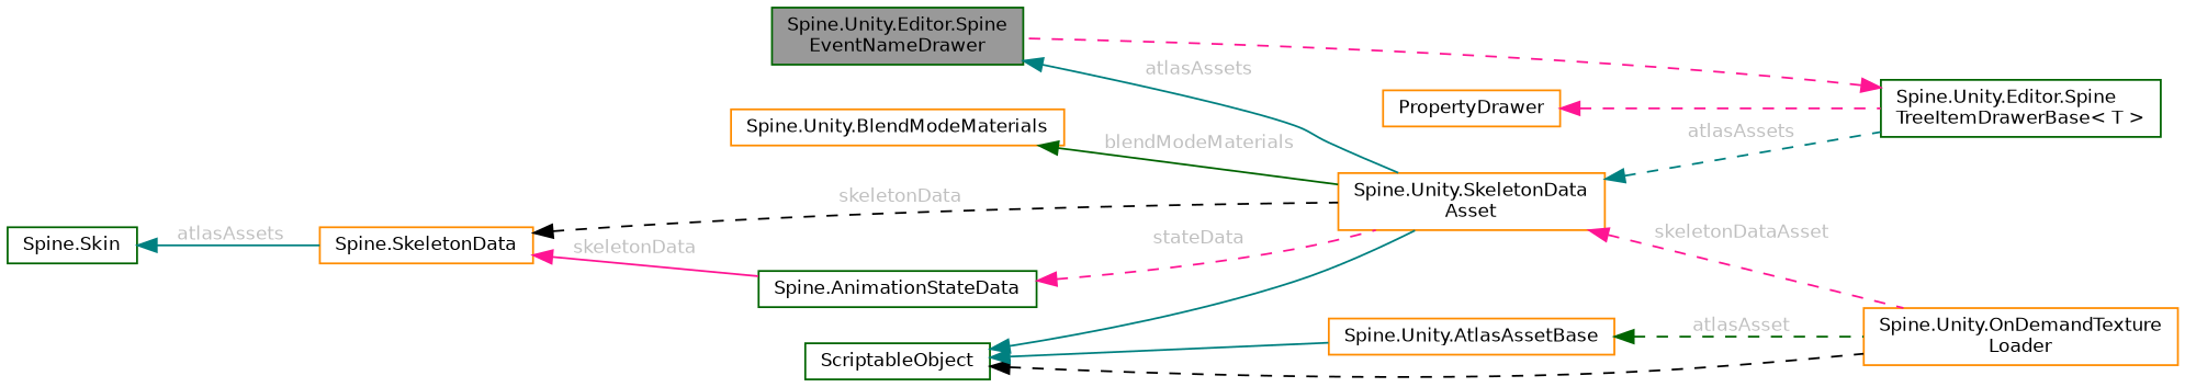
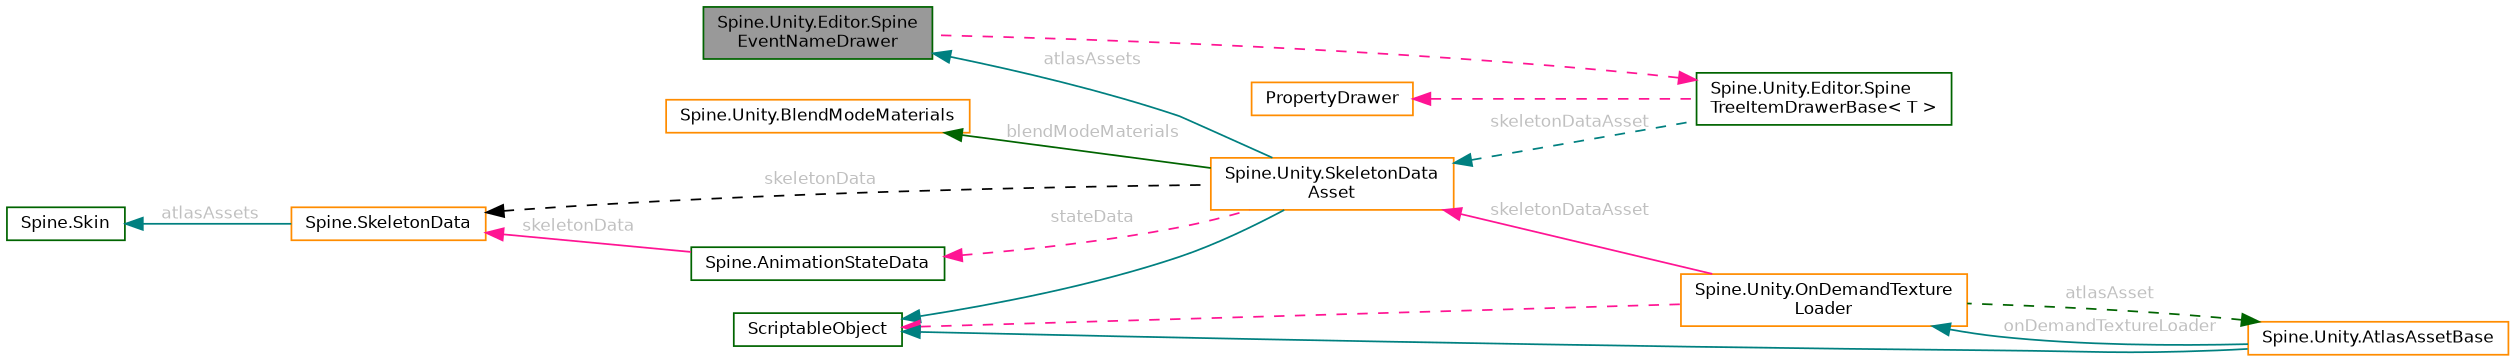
  digraph {
    rankdir=LR
    node [color=darkorange fillcolor=white fontname=Helvetica fontsize=10 shape=box style=filled]
    edge [color=teal dir=back fontcolor=grey fontname=Helvetica fontsize=10 labelfontname=Helvetica labelfontsize=10 style=solid]
    n1 [color=darkgreen fillcolor=grey60 fontcolor=black height=0.2 label="Spine.Unity.Editor.Spine\lEventNameDrawer" width=0.4]
    n2 [height=0.2 label="Spine.Unity.SkeletonData\lAsset" width=0.4]
    n3 [color=darkgreen height=0.2 label="Spine.Unity.Editor.Spine\lTreeItemDrawerBase\< T \>" width=0.4]
    n4 [height=0.2 label=PropertyDrawer width=0.4]
    n5 [height=0.2 label="Spine.Unity.OnDemandTexture\lLoader" width=0.4]
    n6 [height=0.2 label="Spine.Unity.AtlasAssetBase" width=0.4]
    n7 [color=darkgreen height=0.2 label=ScriptableObject width=0.4]
    n8 [height=0.2 label="Spine.Unity.BlendModeMaterials" width=0.4]
    n9 [height=0.2 label="Spine.SkeletonData" width=0.4]
    n10 [color=darkgreen height=0.2 label="Spine.AnimationStateData" width=0.4]
    n11 [color=darkgreen height=0.2 label="Spine.Skin" width=0.4]
    n1 -> n2 [label=" atlasAssets"]
-   n2 -> n3 [label=" atlasAssets" style=dashed]
-   n2 -> n5 [color=deeppink label=" skeletonDataAsset" style=dashed]
+   n2 -> n3 [label=" skeletonDataAsset" style=dashed]
+   n2 -> n5 [color=deeppink label=" skeletonDataAsset"]
    n3 -> n1 [color=deeppink style=dashed fontcolor=""]
    n4 -> n3 [color=deeppink style=dashed fontcolor=""]
+   n5 -> n6 [label=" onDemandTextureLoader"]
    n6 -> n5 [color=darkgreen label=" atlasAsset" style=dashed]
    n7 -> n2 [fontcolor=""]
-   n7 -> n5 [color=black style=dashed fontcolor=""]
+   n7 -> n5 [color=deeppink style=dashed fontcolor=""]
    n7 -> n6 [fontcolor=""]
    n8 -> n2 [color=darkgreen label=" blendModeMaterials"]
    n9 -> n2 [color=black label=" skeletonData" style=dashed]
    n9 -> n10 [color=deeppink label=" skeletonData"]
    n10 -> n2 [color=deeppink label=" stateData" style=dashed]
    n11 -> n9 [label=" atlasAssets"]
  }
